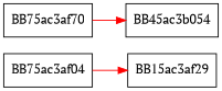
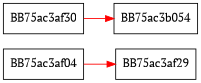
  digraph {
    fontname="PT Serif"
    rankdir=LR
    splines=ortho
    node [fontname="PT Serif" shape=box]
    edge [color=red fontname="PT Serif"]
    BB75ac3af04
-   BB75ac3af29 [label=BB15ac3af29]
-   BB75ac3af30 [label=BB75ac3af70]
-   BB75ac3b054 [label=BB45ac3b054]
+   BB75ac3af29
+   BB75ac3af30
+   BB75ac3b054
    BB75ac3af04 -> BB75ac3af29
    BB75ac3af30 -> BB75ac3b054
  }
